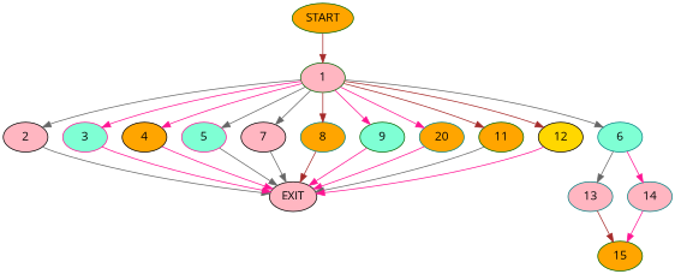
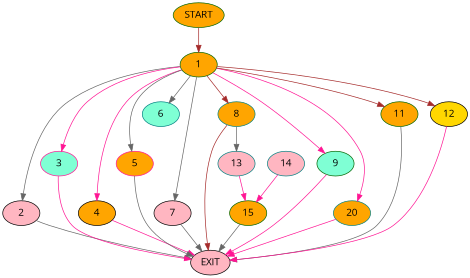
  digraph {
    fontname="Open Sans"
    node [color=darkgreen fillcolor=orange fontname="Open Sans" style=filled]
    edge [color=deeppink fontname="Open Sans"]
    n1 [label=START]
-   1 [fillcolor=lightpink]
+   1
    2 [color=black fillcolor=lightpink]
    3 [color=deeppink fillcolor=aquamarine]
    4 [color=black]
-   5 [color=deeppink fillcolor=aquamarine]
+   5 [color=deeppink]
    6 [color=teal fillcolor=aquamarine]
    7 [color=black fillcolor=lightpink]
    8 [color=teal]
    9 [fillcolor=aquamarine]
    n11 [color=teal label=20]
    11
    12 [color=black fillcolor=gold]
    n14 [color=black fillcolor=lightpink label=EXIT]
    13 [color=teal fillcolor=lightpink]
    14 [color=teal fillcolor=lightpink]
    15
    n1 -> 1 [color=brown]
    1 -> 2 [color=gray40]
    1 -> 3
    1 -> 4
    1 -> 5 [color=gray40]
    1 -> 6 [color=gray40]
    1 -> 7 [color=gray40]
    1 -> 8 [color=brown]
    1 -> 9
    1 -> n11
    1 -> 11 [color=brown]
    1 -> 12 [color=brown]
    2 -> n14 [color=gray40]
    3 -> n14
    4 -> n14
    5 -> n14 [color=gray40]
-   6 -> 13 [color=gray40]
-   6 -> 14
+   8 -> 13 [color=gray40]
    7 -> n14 [color=gray40]
    8 -> n14 [color=brown]
    9 -> n14
    n11 -> n14
    11 -> n14 [color=gray40]
    12 -> n14
-   13 -> 15 [color=brown]
+   13 -> 15
    14 -> 15
+   15 -> n14 [color=gray40]
  }
